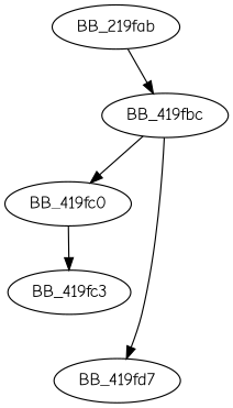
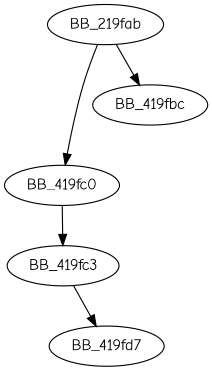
  digraph {
    fontname="Comic Neue"
    node [fontname="Comic Neue"]
    edge [fontname="Comic Neue"]
    n1 [label=BB_219fab]
    BB_419fbc
    BB_419fc0
    BB_419fc3
    BB_419fd7
    n1 -> BB_419fbc
-   BB_419fbc -> BB_419fc0
+   n1 -> BB_419fc0
    BB_419fc0 -> BB_419fc3
-   BB_419fbc -> BB_419fd7
+   BB_419fc3 -> BB_419fd7
  }
